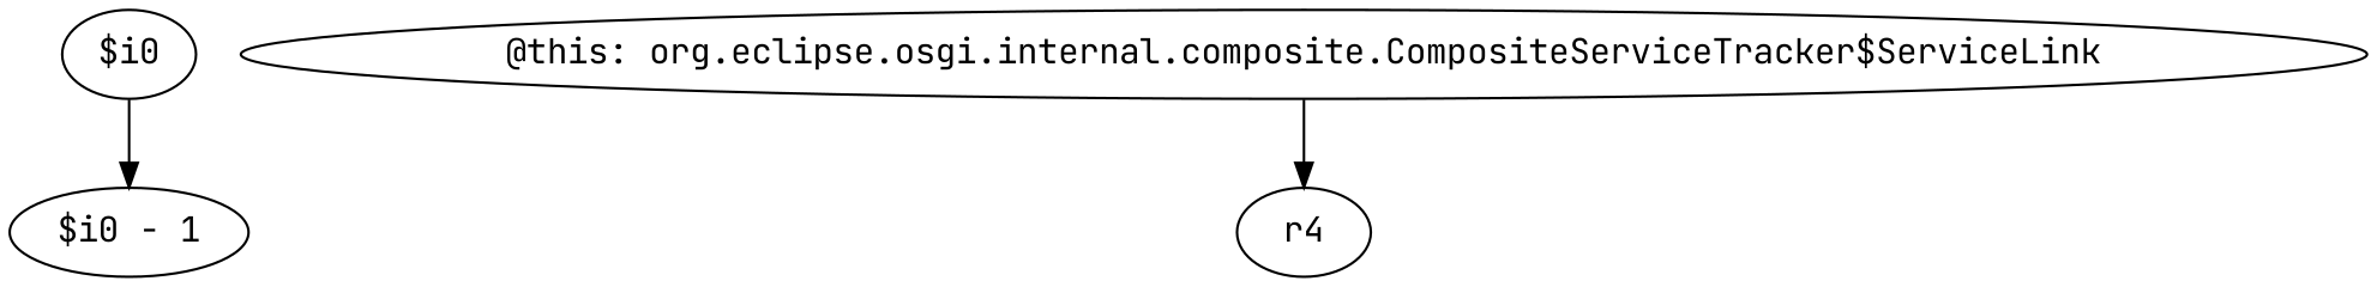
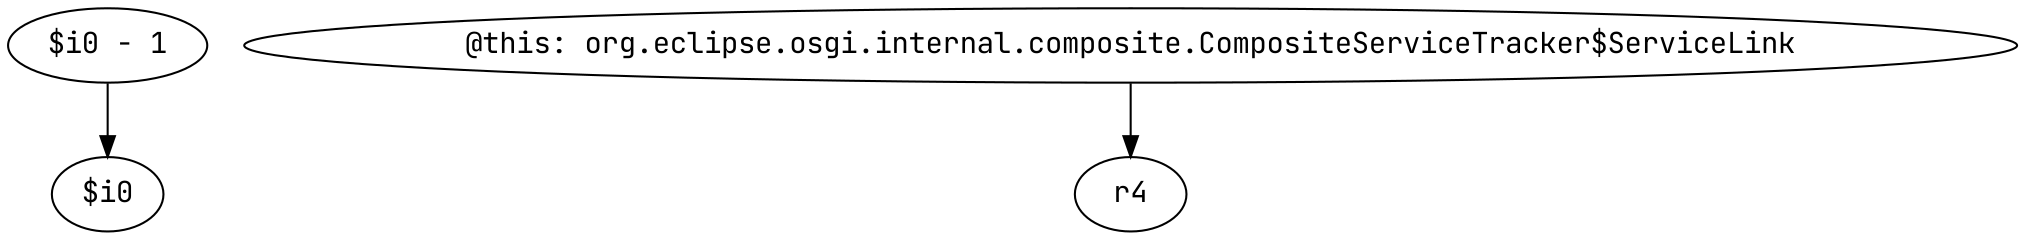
  digraph {
    fontname="JetBrains Mono"
    node [fontname="JetBrains Mono"]
    edge [fontname="JetBrains Mono"]
    n1 [label="$i0 - 1"]
    n2 [label="$i0"]
    n3 [label=r4]
    n4 [label="@this: org.eclipse.osgi.internal.composite.CompositeServiceTracker$ServiceLink"]
-   n2 -> n1
+   n1 -> n2
    n4 -> n3
  }
